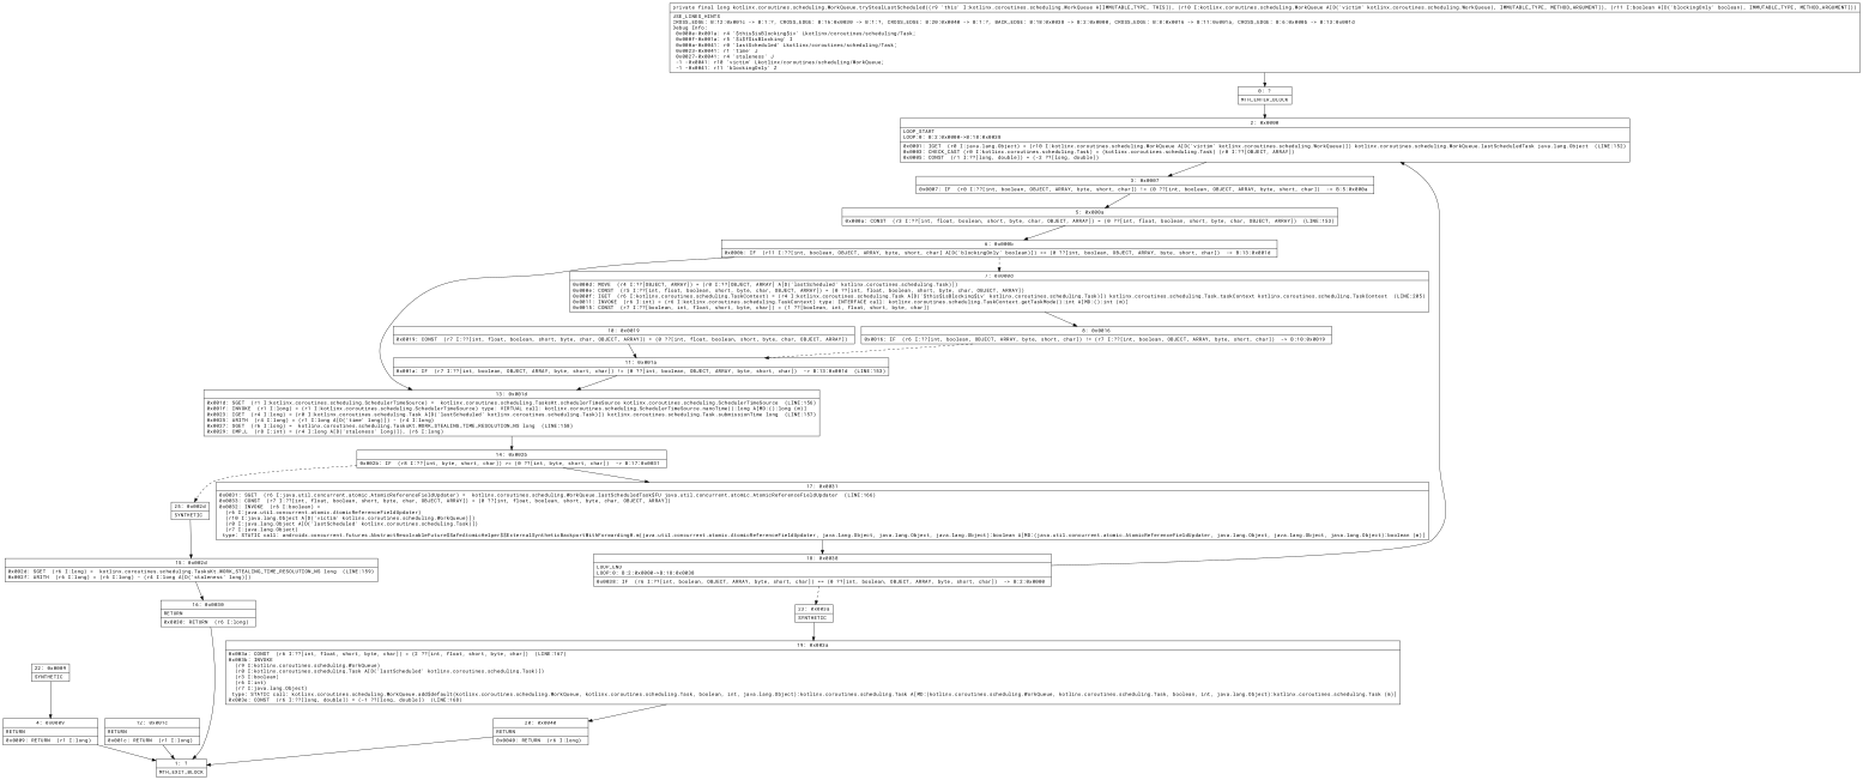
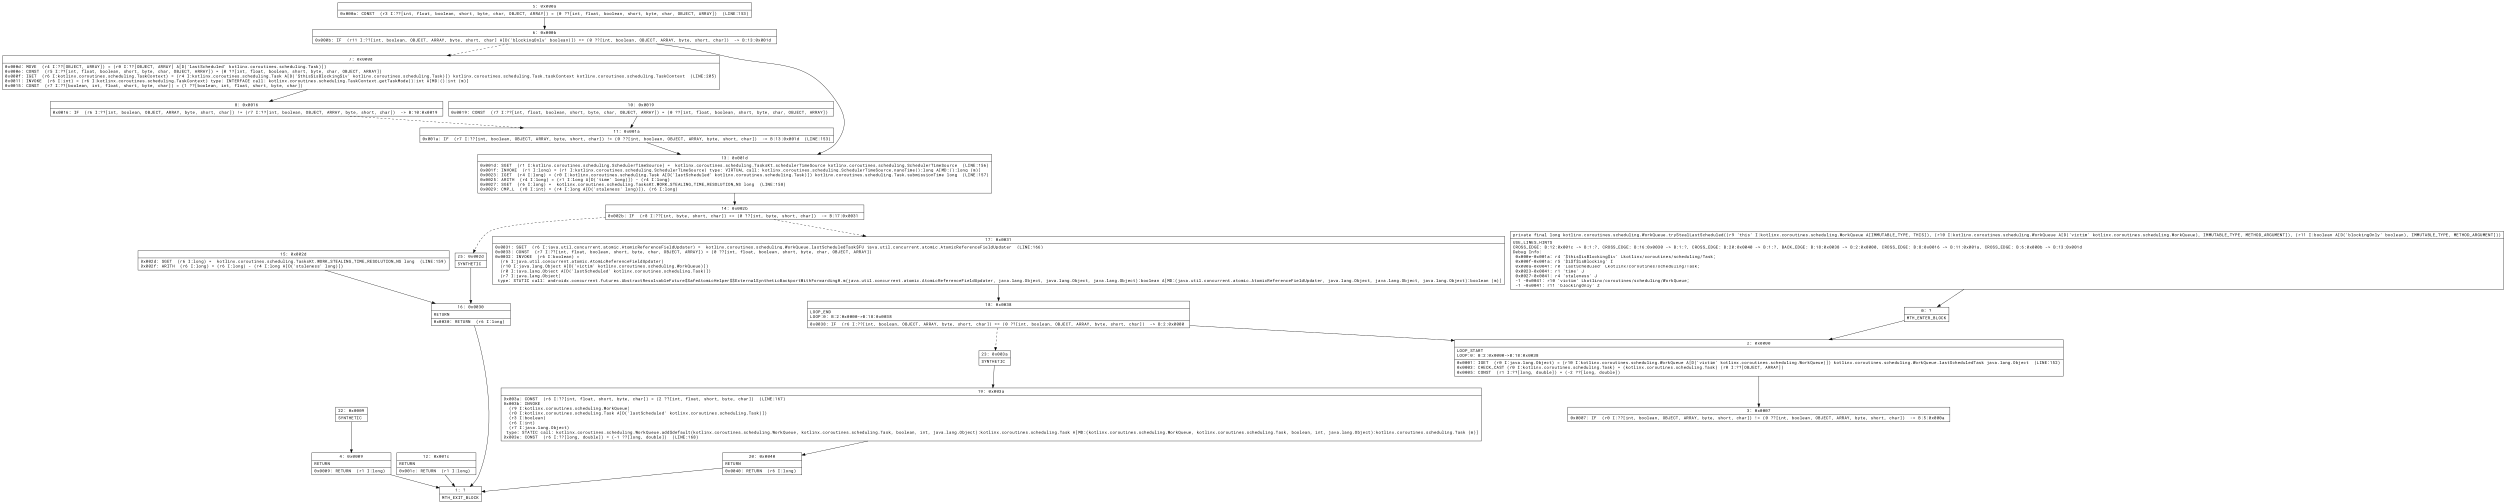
  digraph {
    fontname="Roboto Mono"
    node [fontname="Roboto Mono" shape=record]
    edge [fontname="Roboto Mono"]
    n1 [label="{0\:\ ?|MTH_ENTER_BLOCK\l}"]
    n2 [label="{2\:\ 0x0000|LOOP_START\lLOOP:0: B:2:0x0000\-\>B:18:0x0038\l|0x0001: IGET  (r0 I:java.lang.Object) = (r10 I:kotlinx.coroutines.scheduling.WorkQueue A[D('victim' kotlinx.coroutines.scheduling.WorkQueue)]) kotlinx.coroutines.scheduling.WorkQueue.lastScheduledTask java.lang.Object  (LINE:152)\l0x0003: CHECK_CAST (r0 I:kotlinx.coroutines.scheduling.Task) = (kotlinx.coroutines.scheduling.Task) (r0 I:??[OBJECT, ARRAY]) \l0x0005: CONST  (r1 I:??[long, double]) = (\-2 ??[long, double]) \l}"]
    n3 [label="{3\:\ 0x0007|0x0007: IF  (r0 I:??[int, boolean, OBJECT, ARRAY, byte, short, char]) != (0 ??[int, boolean, OBJECT, ARRAY, byte, short, char])  \-\> B:5:0x000a \l}"]
    n4 [label="{5\:\ 0x000a|0x000a: CONST  (r3 I:??[int, float, boolean, short, byte, char, OBJECT, ARRAY]) = (0 ??[int, float, boolean, short, byte, char, OBJECT, ARRAY])  (LINE:153)\l}"]
    n5 [label="{6\:\ 0x000b|0x000b: IF  (r11 I:??[int, boolean, OBJECT, ARRAY, byte, short, char] A[D('blockingOnly' boolean)]) == (0 ??[int, boolean, OBJECT, ARRAY, byte, short, char])  \-\> B:13:0x001d \l}"]
    n6 [label="{22\:\ 0x0009|SYNTHETIC\l}"]
    n7 [label="{4\:\ 0x0009|RETURN\l|0x0009: RETURN  (r1 I:long) \l}"]
    n8 [label="{7\:\ 0x000d|0x000d: MOVE  (r4 I:??[OBJECT, ARRAY]) = (r0 I:??[OBJECT, ARRAY] A[D('lastScheduled' kotlinx.coroutines.scheduling.Task)]) \l0x000e: CONST  (r5 I:??[int, float, boolean, short, byte, char, OBJECT, ARRAY]) = (0 ??[int, float, boolean, short, byte, char, OBJECT, ARRAY]) \l0x000f: IGET  (r6 I:kotlinx.coroutines.scheduling.TaskContext) = (r4 I:kotlinx.coroutines.scheduling.Task A[D('$this$isBlocking$iv' kotlinx.coroutines.scheduling.Task)]) kotlinx.coroutines.scheduling.Task.taskContext kotlinx.coroutines.scheduling.TaskContext  (LINE:205)\l0x0011: INVOKE  (r6 I:int) = (r6 I:kotlinx.coroutines.scheduling.TaskContext) type: INTERFACE call: kotlinx.coroutines.scheduling.TaskContext.getTaskMode():int A[MD:():int (m)]\l0x0015: CONST  (r7 I:??[boolean, int, float, short, byte, char]) = (1 ??[boolean, int, float, short, byte, char]) \l}"]
    n9 [label="{13\:\ 0x001d|0x001d: SGET  (r1 I:kotlinx.coroutines.scheduling.SchedulerTimeSource) =  kotlinx.coroutines.scheduling.TasksKt.schedulerTimeSource kotlinx.coroutines.scheduling.SchedulerTimeSource  (LINE:156)\l0x001f: INVOKE  (r1 I:long) = (r1 I:kotlinx.coroutines.scheduling.SchedulerTimeSource) type: VIRTUAL call: kotlinx.coroutines.scheduling.SchedulerTimeSource.nanoTime():long A[MD:():long (m)]\l0x0023: IGET  (r4 I:long) = (r0 I:kotlinx.coroutines.scheduling.Task A[D('lastScheduled' kotlinx.coroutines.scheduling.Task)]) kotlinx.coroutines.scheduling.Task.submissionTime long  (LINE:157)\l0x0025: ARITH  (r4 I:long) = (r1 I:long A[D('time' long)]) \- (r4 I:long) \l0x0027: SGET  (r6 I:long) =  kotlinx.coroutines.scheduling.TasksKt.WORK_STEALING_TIME_RESOLUTION_NS long  (LINE:158)\l0x0029: CMP_L  (r8 I:int) = (r4 I:long A[D('staleness' long)]), (r6 I:long) \l}"]
    n10 [label="{8\:\ 0x0016|0x0016: IF  (r6 I:??[int, boolean, OBJECT, ARRAY, byte, short, char]) != (r7 I:??[int, boolean, OBJECT, ARRAY, byte, short, char])  \-\> B:10:0x0019 \l}"]
    n11 [label="{14\:\ 0x002b|0x002b: IF  (r8 I:??[int, byte, short, char]) \>= (0 ??[int, byte, short, char])  \-\> B:17:0x0031 \l}"]
    n12 [label="{11\:\ 0x001a|0x001a: IF  (r7 I:??[int, boolean, OBJECT, ARRAY, byte, short, char]) != (0 ??[int, boolean, OBJECT, ARRAY, byte, short, char])  \-\> B:13:0x001d  (LINE:153)\l}"]
    n13 [label="{10\:\ 0x0019|0x0019: CONST  (r7 I:??[int, float, boolean, short, byte, char, OBJECT, ARRAY]) = (0 ??[int, float, boolean, short, byte, char, OBJECT, ARRAY]) \l}"]
    n14 [label="{12\:\ 0x001c|RETURN\l|0x001c: RETURN  (r1 I:long) \l}"]
    n15 [label="{1\:\ ?|MTH_EXIT_BLOCK\l}"]
    n16 [label="{17\:\ 0x0031|0x0031: SGET  (r6 I:java.util.concurrent.atomic.AtomicReferenceFieldUpdater) =  kotlinx.coroutines.scheduling.WorkQueue.lastScheduledTask$FU java.util.concurrent.atomic.AtomicReferenceFieldUpdater  (LINE:166)\l0x0033: CONST  (r7 I:??[int, float, boolean, short, byte, char, OBJECT, ARRAY]) = (0 ??[int, float, boolean, short, byte, char, OBJECT, ARRAY]) \l0x0032: INVOKE  (r6 I:boolean) = \l  (r6 I:java.util.concurrent.atomic.AtomicReferenceFieldUpdater)\l  (r10 I:java.lang.Object A[D('victim' kotlinx.coroutines.scheduling.WorkQueue)])\l  (r0 I:java.lang.Object A[D('lastScheduled' kotlinx.coroutines.scheduling.Task)])\l  (r7 I:java.lang.Object)\l type: STATIC call: androidx.concurrent.futures.AbstractResolvableFuture$SafeAtomicHelper$$ExternalSyntheticBackportWithForwarding0.m(java.util.concurrent.atomic.AtomicReferenceFieldUpdater, java.lang.Object, java.lang.Object, java.lang.Object):boolean A[MD:(java.util.concurrent.atomic.AtomicReferenceFieldUpdater, java.lang.Object, java.lang.Object, java.lang.Object):boolean (m)]\l}"]
    n17 [label="{25\:\ 0x002d|SYNTHETIC\l}"]
    n18 [label="{18\:\ 0x0038|LOOP_END\lLOOP:0: B:2:0x0000\-\>B:18:0x0038\l|0x0038: IF  (r6 I:??[int, boolean, OBJECT, ARRAY, byte, short, char]) == (0 ??[int, boolean, OBJECT, ARRAY, byte, short, char])  \-\> B:2:0x0000 \l}"]
    n19 [label="{15\:\ 0x002d|0x002d: SGET  (r6 I:long) =  kotlinx.coroutines.scheduling.TasksKt.WORK_STEALING_TIME_RESOLUTION_NS long  (LINE:159)\l0x002f: ARITH  (r6 I:long) = (r6 I:long) \- (r4 I:long A[D('staleness' long)]) \l}"]
    n20 [label="{23\:\ 0x003a|SYNTHETIC\l}"]
    n21 [label="{19\:\ 0x003a|0x003a: CONST  (r6 I:??[int, float, short, byte, char]) = (2 ??[int, float, short, byte, char])  (LINE:167)\l0x003b: INVOKE  \l  (r9 I:kotlinx.coroutines.scheduling.WorkQueue)\l  (r0 I:kotlinx.coroutines.scheduling.Task A[D('lastScheduled' kotlinx.coroutines.scheduling.Task)])\l  (r3 I:boolean)\l  (r6 I:int)\l  (r7 I:java.lang.Object)\l type: STATIC call: kotlinx.coroutines.scheduling.WorkQueue.add$default(kotlinx.coroutines.scheduling.WorkQueue, kotlinx.coroutines.scheduling.Task, boolean, int, java.lang.Object):kotlinx.coroutines.scheduling.Task A[MD:(kotlinx.coroutines.scheduling.WorkQueue, kotlinx.coroutines.scheduling.Task, boolean, int, java.lang.Object):kotlinx.coroutines.scheduling.Task (m)]\l0x003e: CONST  (r6 I:??[long, double]) = (\-1 ??[long, double])  (LINE:168)\l}"]
    n22 [label="{20\:\ 0x0040|RETURN\l|0x0040: RETURN  (r6 I:long) \l}"]
    n23 [label="{16\:\ 0x0030|RETURN\l|0x0030: RETURN  (r6 I:long) \l}"]
    n24 [label="{private final long kotlinx.coroutines.scheduling.WorkQueue.tryStealLastScheduled((r9 'this' I:kotlinx.coroutines.scheduling.WorkQueue A[IMMUTABLE_TYPE, THIS]), (r10 I:kotlinx.coroutines.scheduling.WorkQueue A[D('victim' kotlinx.coroutines.scheduling.WorkQueue), IMMUTABLE_TYPE, METHOD_ARGUMENT]), (r11 I:boolean A[D('blockingOnly' boolean), IMMUTABLE_TYPE, METHOD_ARGUMENT]))  | USE_LINES_HINTS\lCROSS_EDGE: B:12:0x001c \-\> B:1:?, CROSS_EDGE: B:16:0x0030 \-\> B:1:?, CROSS_EDGE: B:20:0x0040 \-\> B:1:?, BACK_EDGE: B:18:0x0038 \-\> B:2:0x0000, CROSS_EDGE: B:8:0x0016 \-\> B:11:0x001a, CROSS_EDGE: B:6:0x000b \-\> B:13:0x001d\lDebug Info:\l  0x000e\-0x001a: r4 '$this$isBlocking$iv' Lkotlinx\/coroutines\/scheduling\/Task;\l  0x000f\-0x001a: r5 '$i$f$isBlocking' I\l  0x000a\-0x0041: r0 'lastScheduled' Lkotlinx\/coroutines\/scheduling\/Task;\l  0x0023\-0x0041: r1 'time' J\l  0x0027\-0x0041: r4 'staleness' J\l  \-1 \-0x0041: r10 'victim' Lkotlinx\/coroutines\/scheduling\/WorkQueue;\l  \-1 \-0x0041: r11 'blockingOnly' Z\l}"]
    n1 -> n2
    n2 -> n3
-   n3 -> n4
    n4 -> n5
    n5 -> n8 [style=dashed]
    n5 -> n9
    n6 -> n7
    n7 -> n15
    n8 -> n10
    n9 -> n11
    n10 -> n12 [style=dashed]
-   n11 -> n16
+   n11 -> n16 [style=dashed]
    n11 -> n17 [style=dashed]
    n12 -> n9
    n13 -> n12
    n14 -> n15
    n16 -> n18
-   n17 -> n19
+   n17 -> n23
    n18 -> n2
    n18 -> n20 [style=dashed]
    n19 -> n23
    n20 -> n21
    n21 -> n22
    n22 -> n15
    n23 -> n15
    n24 -> n1
  }
